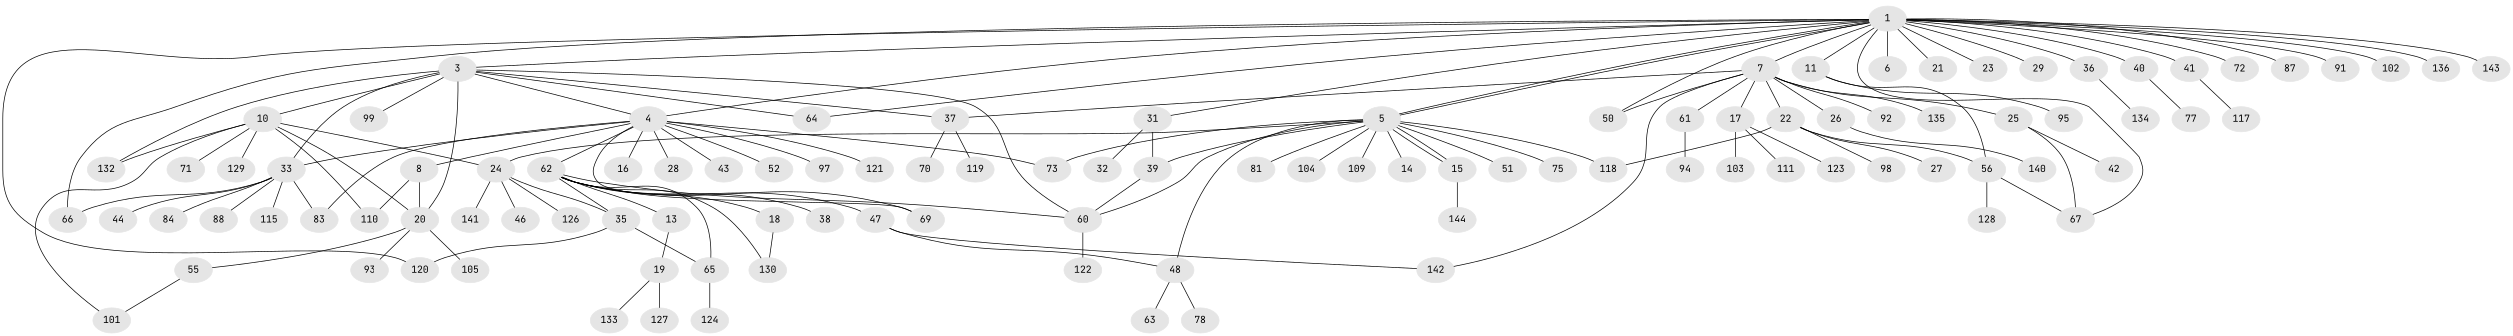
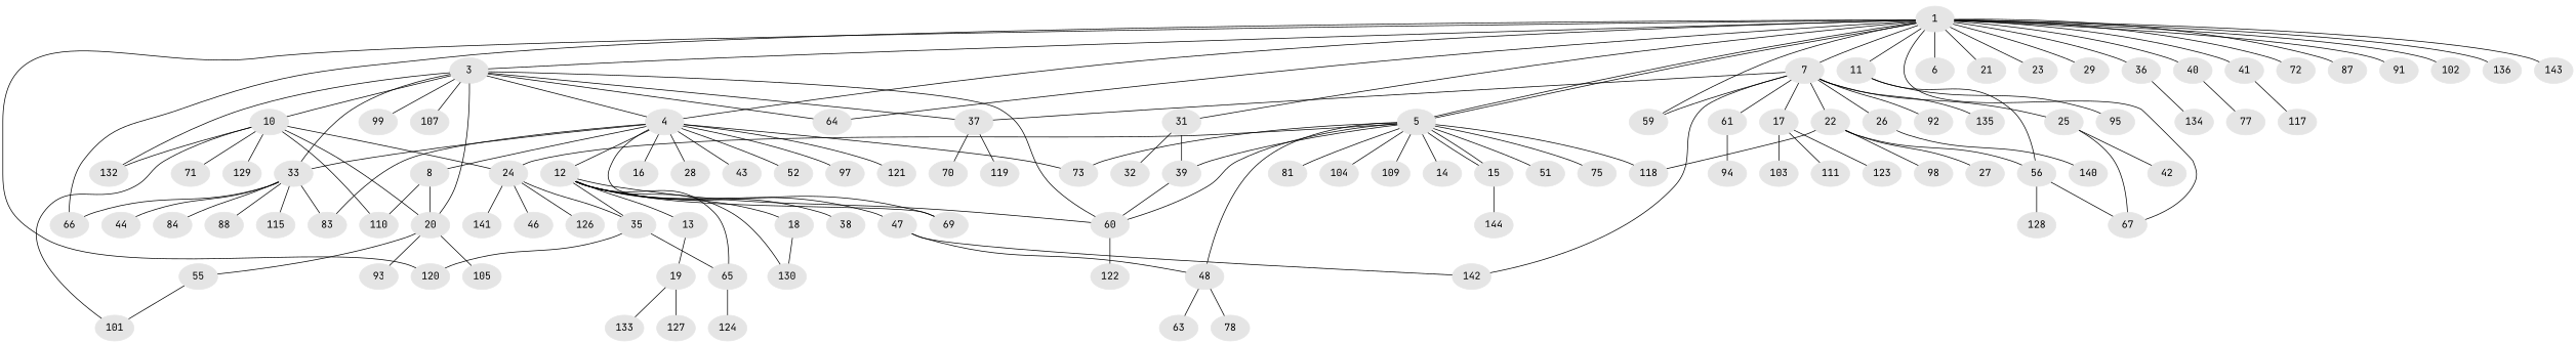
  graph {
    fontname="JetBrains Mono"
    node [color=gray90 fontname="JetBrains Mono" style=filled]
    edge [fontname="JetBrains Mono"]
    1 [super="+2"]
    3 [super="+34"]
    4 [super="+30"]
    5 [super="+74"]
    6
    7 [super="+9"]
    11
    21
    23
    29
    31
    36
    40 [super="+57"]
    41
-   59 [label=50]
+   59
    64
    66
    67
    72
    n20 [label=87]
    91
    102
    120
    136
    143
    10 [super="+139"]
    20 [super="+125"]
    33 [super="+53"]
    37 [super="+82"]
    60 [super="+108"]
    99
+   107 [super="+112"]
    132
    8 [super="+58"]
-   12 [super="+76" label=62]
+   12 [super="+76"]
    16
    28 [super="+113"]
    43
    52 [super="+131"]
    69 [super="+86"]
    73
    83
    97
    121
    14
    15 [super="+85"]
    24
    39 [super="+45"]
    48 [super="+89"]
    51
    75
    81
    104 [super="+114"]
    109
    118
    17 [super="+90"]
    22 [super="+62"]
    25 [super="+50"]
    26 [super="+68"]
    61
    92
    135
    142
    56 [super="+100"]
    95
    32 [super="+49"]
    134
    77
    117
    110
    71
    101
    129
    55 [super="+79"]
    93
    105
    44
    84
    88 [super="+137"]
    115
    70
    119
    122
    13 [super="+54"]
    18
    35 [super="+96"]
    38
    47 [super="+116"]
    65 [super="+87"]
    130
    144
    46
    126
    141
    63
    78
    103
    111
    123
    27
    98
    42
    140
    94
    128
    19
    124
    127
    133 [super="+138"]
    1 -- 3
    1 -- 4
    1 -- 5
    1 -- 5
    1 -- 6
    1 -- 7
    1 -- 11
    1 -- 21
    1 -- 23
    1 -- 29
    1 -- 31
    1 -- 36
    1 -- 40
    1 -- 41
    1 -- 59
    1 -- 64
    1 -- 66
    1 -- 67
    1 -- 72
    1 -- n20
    1 -- 91
    1 -- 102
    1 -- 120
    1 -- 136
    1 -- 143
    3 -- 4
    3 -- 64
    3 -- 10
    3 -- 20
    3 -- 33
    3 -- 37
    3 -- 60
    3 -- 99
+   3 -- 107
    3 -- 132
    4 -- 33
    4 -- 8
    4 -- 12
    4 -- 16
    4 -- 28
    4 -- 43
    4 -- 52
    4 -- 69
    4 -- 73
    4 -- 83
    4 -- 97
    4 -- 121
    5 -- 60
    5 -- 73
    5 -- 14
    5 -- 15
    5 -- 15
    5 -- 24
    5 -- 39
    5 -- 48
    5 -- 51
    5 -- 75
    5 -- 81
    5 -- 104
    5 -- 109
    5 -- 118
    7 -- 59
    7 -- 37
    7 -- 17
    7 -- 22
    7 -- 25
    7 -- 26
    7 -- 61
    7 -- 92
    7 -- 135
    7 -- 142
    11 -- 56
    11 -- 95
    31 -- 39
    31 -- 32
    36 -- 134
    40 -- 77
    41 -- 117
    10 -- 20
    10 -- 132
    10 -- 24
    10 -- 110
    10 -- 71
    10 -- 101
    10 -- 129
    20 -- 55
    20 -- 93
    20 -- 105
    33 -- 66
    33 -- 83
    33 -- 44
    33 -- 84
    33 -- 88
    33 -- 115
    37 -- 70
    37 -- 119
    60 -- 122
    8 -- 20
    8 -- 110
    12 -- 60
    12 -- 69
    12 -- 13
    12 -- 18
    12 -- 35
    12 -- 38
    12 -- 47
    12 -- 65
    12 -- 130
    15 -- 144
    24 -- 35
    24 -- 46
    24 -- 126
    24 -- 141
    39 -- 60
    48 -- 63
    48 -- 78
    17 -- 103
    17 -- 111
    17 -- 123
    22 -- 118
    22 -- 56
    22 -- 27
    22 -- 98
    25 -- 67
    25 -- 42
    26 -- 140
    61 -- 94
    56 -- 67
    56 -- 128
    55 -- 101
    13 -- 19
    18 -- 130
    35 -- 120
    35 -- 65
    47 -- 48
    47 -- 142
    65 -- 124
    19 -- 127
    19 -- 133
  }
